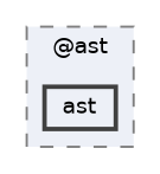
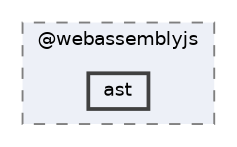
  digraph {
    compound=true
    n1 [color=grey25 fillcolor="#edf0f7" fontname=Helvetica fontsize=10 height=0.2 label=ast shape=box style="filled,bold" width=0.4]
    subgraph cluster_1 {
      bgcolor="#edf0f7"
      fontname=Helvetica
      fontsize=10
-     label="@ast"
+     label="@webassemblyjs"
      pencolor=grey50
      style="filled,dashed"
      n1
    }
  }
